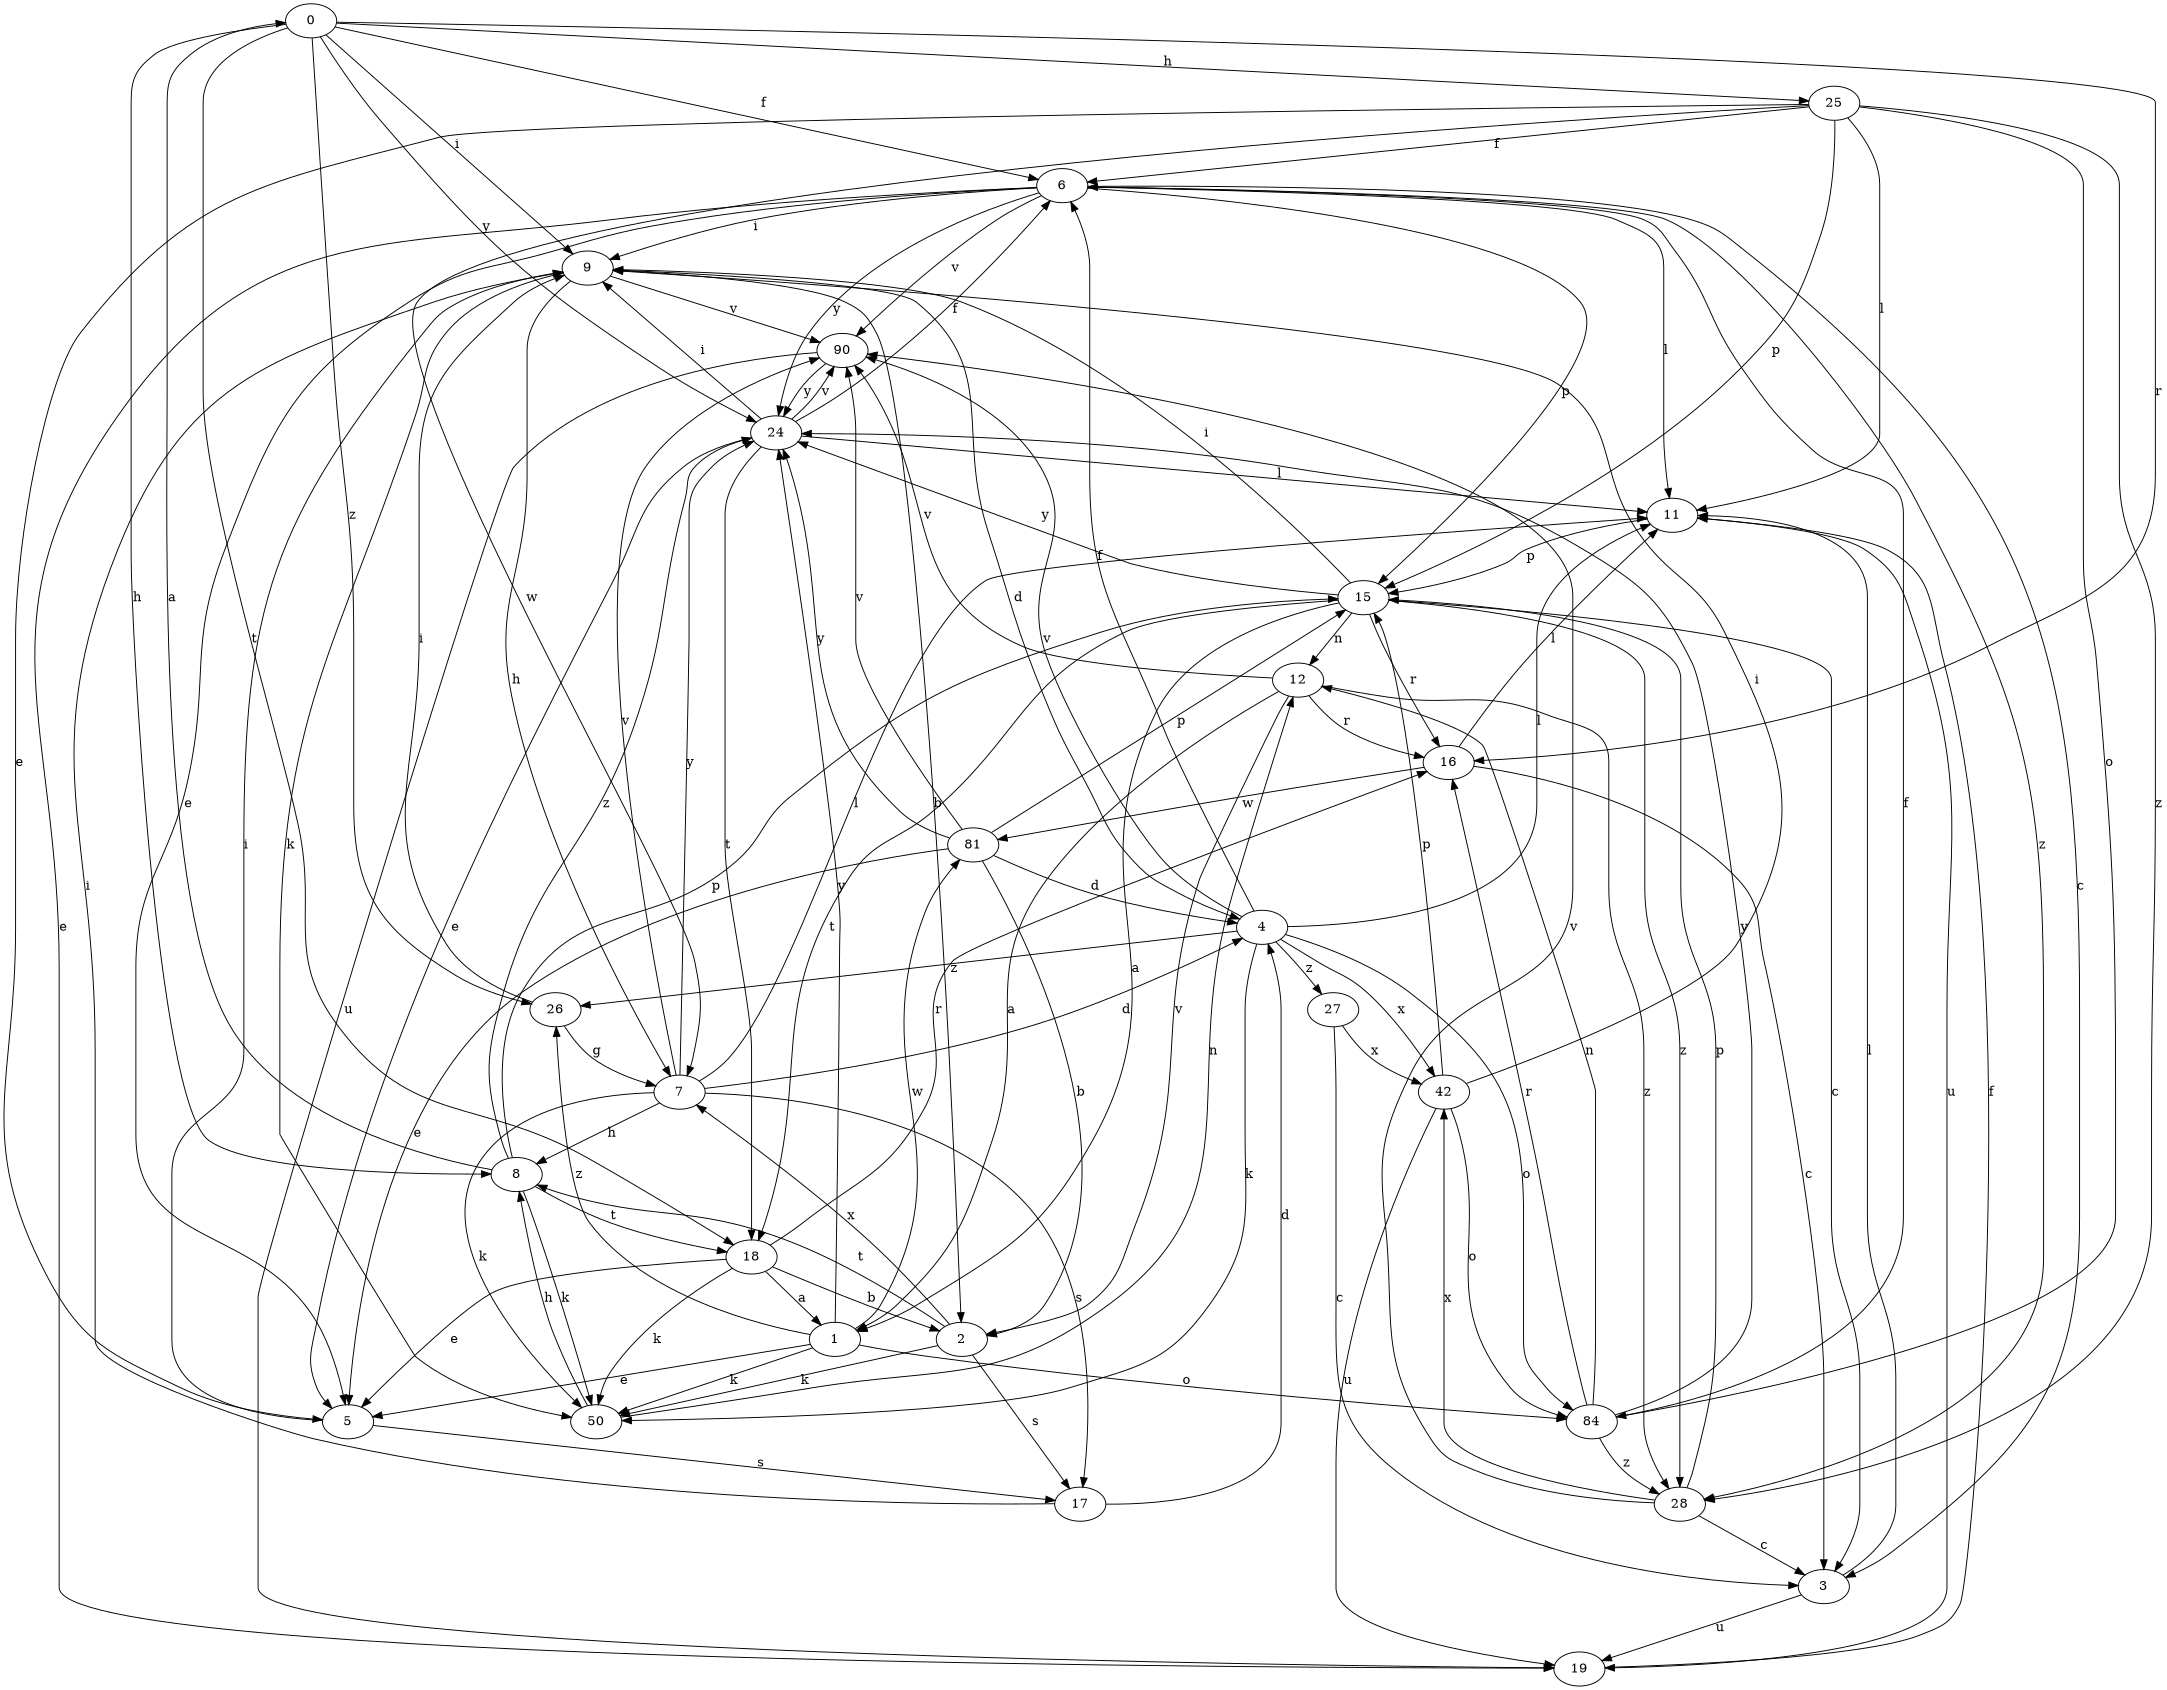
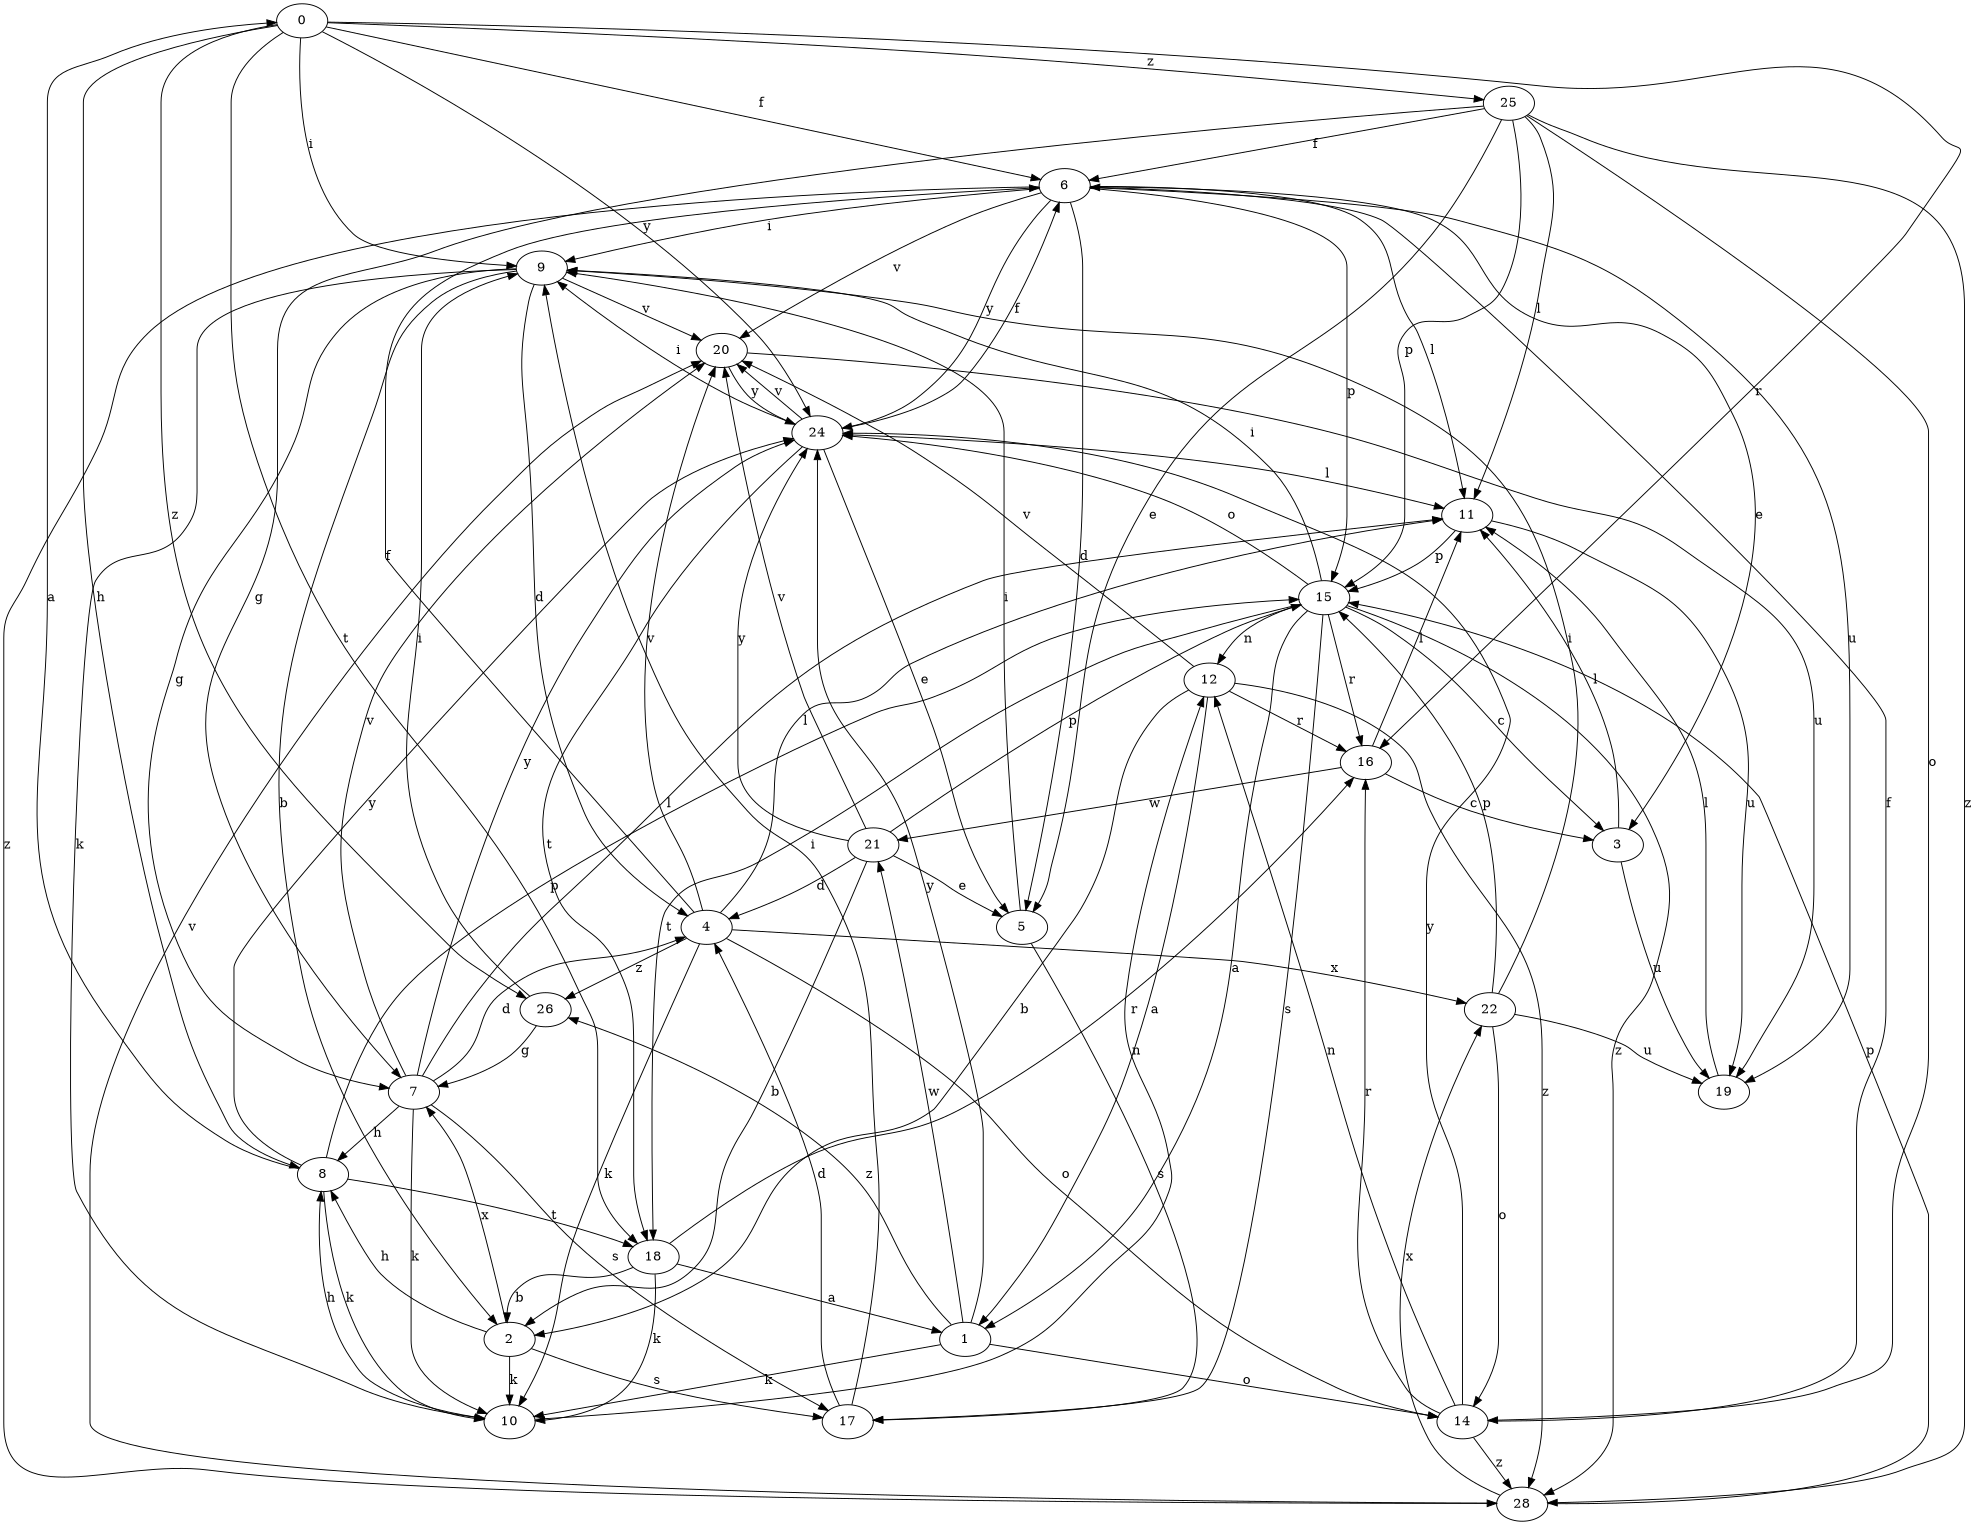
  strict digraph {
    0
    6
    8
    9
    16
    18
    24
    25
    26
    5
    3
    11
    19
-   20 [label=90]
+   20
    15
    28
-   10 [label=50]
+   10
    2
    7
    4
-   21 [label=81]
+   21
    1
-   14 [label=84]
+   14
    17
    12
-   22 [label=42]
-   27
+   22
    0 -> 6 [label=f]
    0 -> 8 [label=h]
    0 -> 9 [label=i]
    0 -> 16 [label=r]
    0 -> 18 [label=t]
    0 -> 24 [label=y]
-   0 -> 25 [label=h]
+   0 -> 25 [label=z]
    0 -> 26 [label=z]
    6 -> 9 [label=i]
    6 -> 24 [label=y]
-   6 -> 5 [label=e]
-   6 -> 3 [label=c]
+   6 -> 5 [label=d]
+   6 -> 3 [label=e]
    6 -> 11 [label=l]
-   6 -> 19 [label=e]
+   6 -> 19 [label=u]
    6 -> 20 [label=v]
    6 -> 15 [label=p]
    6 -> 28 [label=z]
    8 -> 0 [label=a]
    8 -> 18 [label=t]
-   8 -> 24 [label=z]
+   8 -> 24 [label=y]
    8 -> 15 [label=p]
    8 -> 10 [label=k]
    9 -> 20 [label=v]
    9 -> 10 [label=k]
    9 -> 2 [label=b]
-   9 -> 7 [label=h]
+   9 -> 7 [label=g]
    9 -> 4 [label=d]
    16 -> 3 [label=c]
    16 -> 11 [label=l]
    16 -> 21 [label=w]
    18 -> 16 [label=r]
-   18 -> 5 [label=e]
    18 -> 10 [label=k]
    18 -> 2 [label=b]
    18 -> 1 [label=a]
    24 -> 6 [label=f]
    24 -> 9 [label=i]
    24 -> 18 [label=t]
    24 -> 5 [label=e]
    24 -> 11 [label=l]
    24 -> 20 [label=v]
    25 -> 6 [label=f]
    25 -> 5 [label=e]
    25 -> 11 [label=l]
    25 -> 15 [label=p]
    25 -> 28 [label=z]
-   25 -> 7 [label=w]
+   25 -> 7 [label=g]
    25 -> 14 [label=o]
    26 -> 9 [label=i]
    26 -> 7 [label=g]
    5 -> 9 [label=i]
    5 -> 17 [label=s]
    3 -> 11 [label=l]
    3 -> 19 [label=u]
    11 -> 19 [label=u]
    11 -> 15 [label=p]
-   19 -> 11 [label=f]
+   19 -> 11 [label=l]
    20 -> 24 [label=y]
    20 -> 19 [label=u]
    15 -> 9 [label=i]
    15 -> 16 [label=r]
    15 -> 18 [label=t]
-   15 -> 24 [label=y]
+   15 -> 24 [label=o]
    15 -> 3 [label=c]
    15 -> 28 [label=z]
    15 -> 1 [label=a]
+   15 -> 17 [label=s]
    15 -> 12 [label=n]
-   28 -> 3 [label=c]
    28 -> 20 [label=v]
    28 -> 15 [label=p]
    28 -> 22 [label=x]
    10 -> 8 [label=h]
    10 -> 12 [label=n]
-   2 -> 8 [label=t]
+   2 -> 8 [label=h]
    2 -> 10 [label=k]
    2 -> 7 [label=x]
    2 -> 17 [label=s]
    7 -> 8 [label=h]
    7 -> 24 [label=y]
    7 -> 11 [label=l]
    7 -> 20 [label=v]
    7 -> 10 [label=k]
    7 -> 4 [label=d]
    7 -> 17 [label=s]
    4 -> 6 [label=f]
    4 -> 26 [label=z]
    4 -> 11 [label=l]
    4 -> 20 [label=v]
    4 -> 10 [label=k]
    4 -> 14 [label=o]
    4 -> 22 [label=x]
-   4 -> 27 [label=z]
    21 -> 24 [label=y]
    21 -> 5 [label=e]
    21 -> 20 [label=v]
    21 -> 15 [label=p]
    21 -> 2 [label=b]
    21 -> 4 [label=d]
    1 -> 24 [label=y]
    1 -> 26 [label=z]
-   1 -> 5 [label=e]
    1 -> 10 [label=k]
    1 -> 21 [label=w]
    1 -> 14 [label=o]
    14 -> 6 [label=f]
    14 -> 16 [label=r]
    14 -> 24 [label=y]
    14 -> 28 [label=z]
    14 -> 12 [label=n]
    17 -> 9 [label=i]
    17 -> 4 [label=d]
    12 -> 16 [label=r]
    12 -> 20 [label=v]
    12 -> 28 [label=z]
-   12 -> 2 [label=v]
+   12 -> 2 [label=b]
    12 -> 1 [label=a]
    22 -> 9 [label=i]
    22 -> 19 [label=u]
    22 -> 15 [label=p]
    22 -> 14 [label=o]
-   27 -> 3 [label=c]
-   27 -> 22 [label=x]
  }
